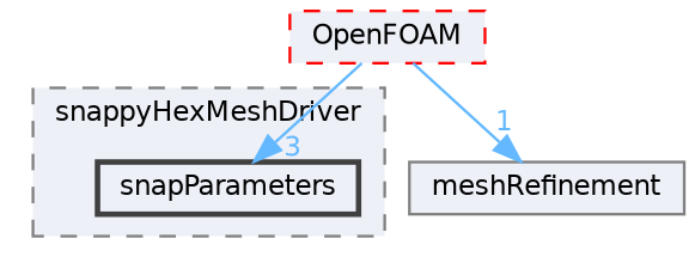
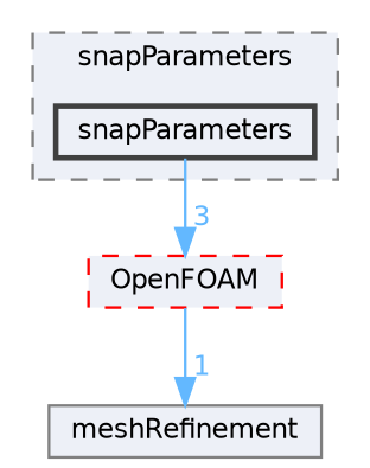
  digraph {
    compound=true
    node [fillcolor="#edf0f7" fontname=Helvetica fontsize=10 shape=box]
    edge [color=steelblue1 fontcolor=steelblue1 fontname=Helvetica fontsize=10 labeldistance=1.5 labelfontname=Helvetica labelfontsize=10]
    n1 [color=grey25 height=0.2 label=snapParameters style="filled,bold" width=0.4]
    n2 [color=red height=0.2 label=OpenFOAM style="filled,dashed" width=0.4]
    n3 [color=grey50 height=0.2 label=meshRefinement style=filled width=0.4]
    subgraph cluster_1 {
      bgcolor="#edf0f7"
      fontname=Helvetica
      fontsize=10
-     label=snappyHexMeshDriver
+     label=snapParameters
      pencolor=grey50
      style="filled,dashed"
      n1
    }
-   n2 -> n1 [headlabel=3]
+   n1 -> n2 [headlabel=3]
    n2 -> n3 [headlabel=1]
  }
